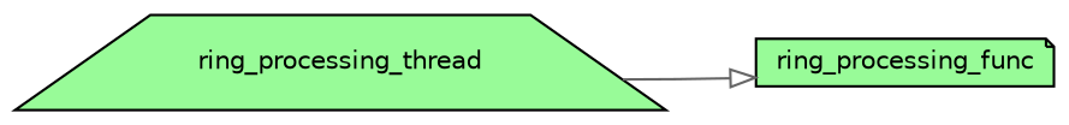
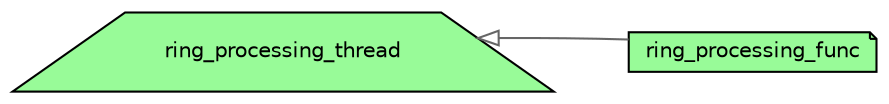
  digraph {
    rankdir=LR
    fontname="DejaVu Sans"
    node [color=black fillcolor=palegreen fontname="DejaVu Sans" fontsize=10 style=filled]
    n1 [fontcolor=black height=0.2 label=ring_processing_thread shape=trapezium width=0.4]
    n2 [height=0.2 label=ring_processing_func shape=note width=0.4]
-   n1 -> n2 [color=gray40 fontname="DejaVu Sans" fontsize=10 labelfontname=Helvetica labelfontsize=10 style=solid arrowhead=onormal]
+   n2 -> n1 [color=gray40 fontname="DejaVu Sans" fontsize=10 labelfontname=Helvetica labelfontsize=10 style=solid arrowhead=onormal]
  }
